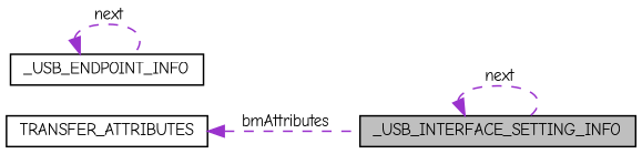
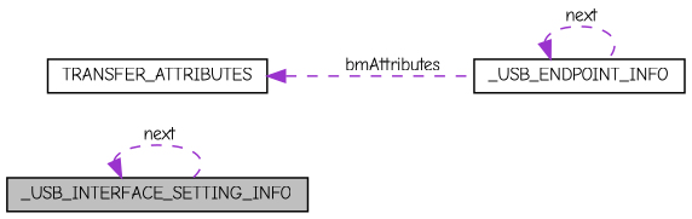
  digraph {
    fontname="Comic Neue"
    rankdir=LR
    node [color=black fillcolor=white fontname="Comic Neue" fontsize=10 shape=record style=filled]
    edge [color=darkorchid3 dir=back fontname="Comic Neue" fontsize=10 labelfontname=Helvetica labelfontsize=10 style=dashed]
    n1 [fillcolor=grey75 fontcolor=black height=0.2 label=_USB_INTERFACE_SETTING_INFO width=0.4]
    n2 [height=0.2 label=_USB_ENDPOINT_INFO width=0.4]
    n3 [height=0.2 label=TRANSFER_ATTRIBUTES width=0.4]
    n1 -> n1 [label=" next"]
    n2 -> n2 [label=" next"]
-   n3 -> n1 [label=" bmAttributes"]
+   n3 -> n2 [label=" bmAttributes"]
  }
